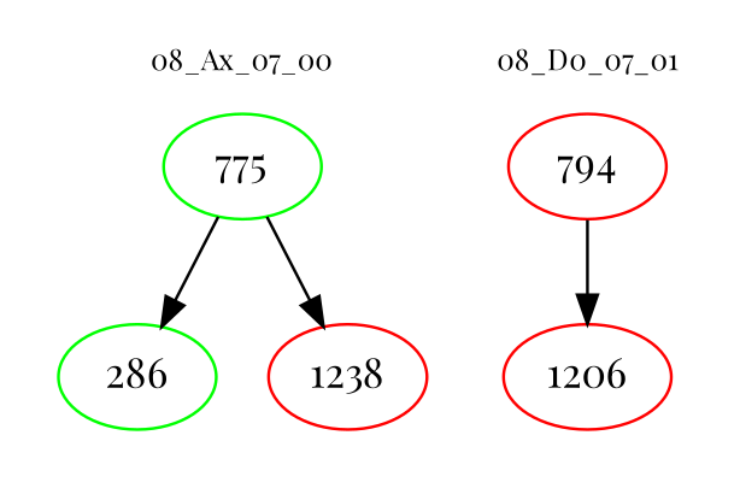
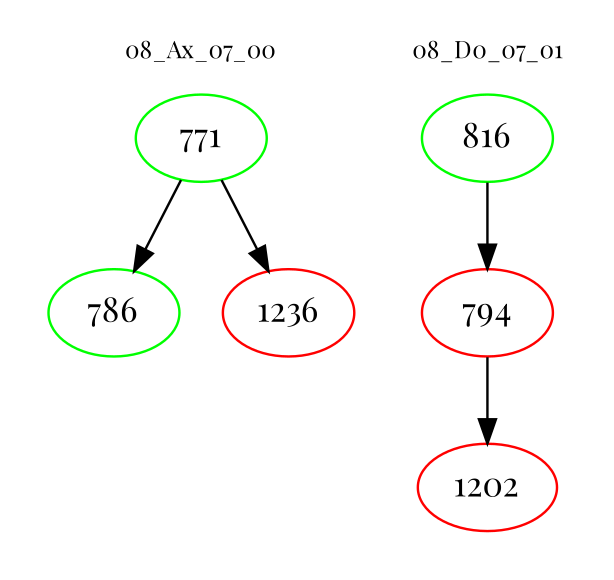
  digraph {
    fontname="Playfair Display"
    node [color=green fontname="Playfair Display"]
    edge [color=black fontname="Playfair Display"]
-   n1 [label=286]
-   n2 [label=775]
-   n3 [color=red label=1238]
+   n1 [label=786]
+   n2 [label=771]
+   n3 [color=red label=1236]
+   n4 [label=816]
    n5 [color=red label=794]
-   n6 [color=red label=1206]
+   n6 [color=red label=1202]
    subgraph cluster_1 {
      color=white
      fontsize=10
      label="08_Ax_07_00"
      n1
      n2
      n3
    }
    subgraph cluster_2 {
      color=white
      fontsize=10
      label="08_D0_07_01"
+     n4
      n5
      n6
    }
    n2 -> n1
    n2 -> n3
+   n4 -> n5
    n5 -> n6
  }
